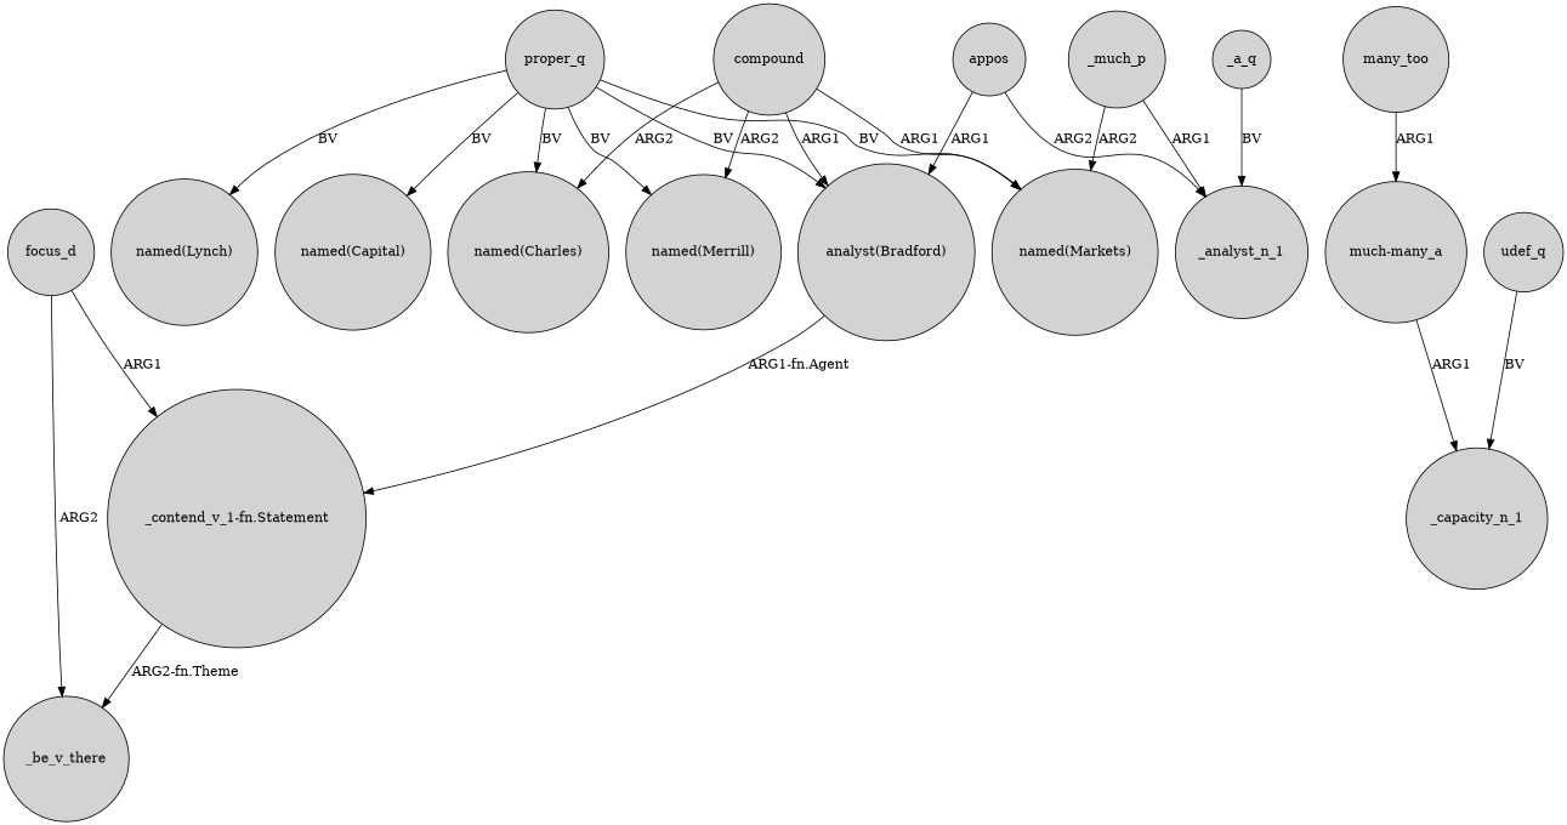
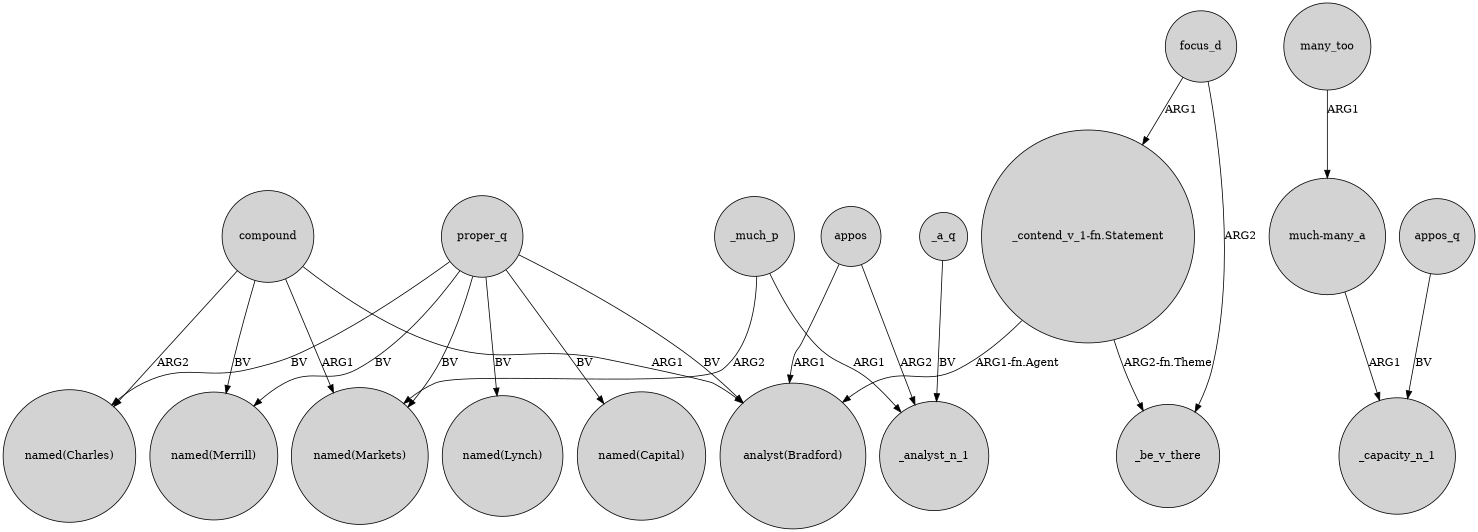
  digraph {
    node [shape=circle style=filled]
    n1 [label="analyst(Bradford)"]
    compound
    "named(Merrill)"
    "named(Markets)"
    "named(Charles)"
    proper_q
    "named(Lynch)"
    "named(Capital)"
    n9 [label=_much_p]
    _analyst_n_1
    n11 [label=many_too]
    "much-many_a"
    _capacity_n_1
-   udef_q
+   udef_q [label=appos_q]
    appos
    "_contend_v_1-fn.Statement"
    _be_v_there
    _a_q
    focus_d
    compound -> n1 [label=ARG1]
-   compound -> "named(Merrill)" [label=ARG2]
+   compound -> "named(Merrill)" [label=BV]
    compound -> "named(Markets)" [label=ARG1]
    compound -> "named(Charles)" [label=ARG2]
    proper_q -> n1 [label=BV]
    proper_q -> "named(Merrill)" [label=BV]
    proper_q -> "named(Markets)" [label=BV]
    proper_q -> "named(Charles)" [label=BV]
    proper_q -> "named(Lynch)" [label=BV]
    proper_q -> "named(Capital)" [label=BV]
    n9 -> "named(Markets)" [label=ARG2]
    n9 -> _analyst_n_1 [label=ARG1]
    n11 -> "much-many_a" [label=ARG1]
    "much-many_a" -> _capacity_n_1 [label=ARG1]
    udef_q -> _capacity_n_1 [label=BV]
    appos -> n1 [label=ARG1]
    appos -> _analyst_n_1 [label=ARG2]
-   n1 -> "_contend_v_1-fn.Statement" [label="ARG1-fn.Agent"]
+   "_contend_v_1-fn.Statement" -> n1 [label="ARG1-fn.Agent"]
    "_contend_v_1-fn.Statement" -> _be_v_there [label="ARG2-fn.Theme"]
    _a_q -> _analyst_n_1 [label=BV]
    focus_d -> "_contend_v_1-fn.Statement" [label=ARG1]
    focus_d -> _be_v_there [label=ARG2]
  }
